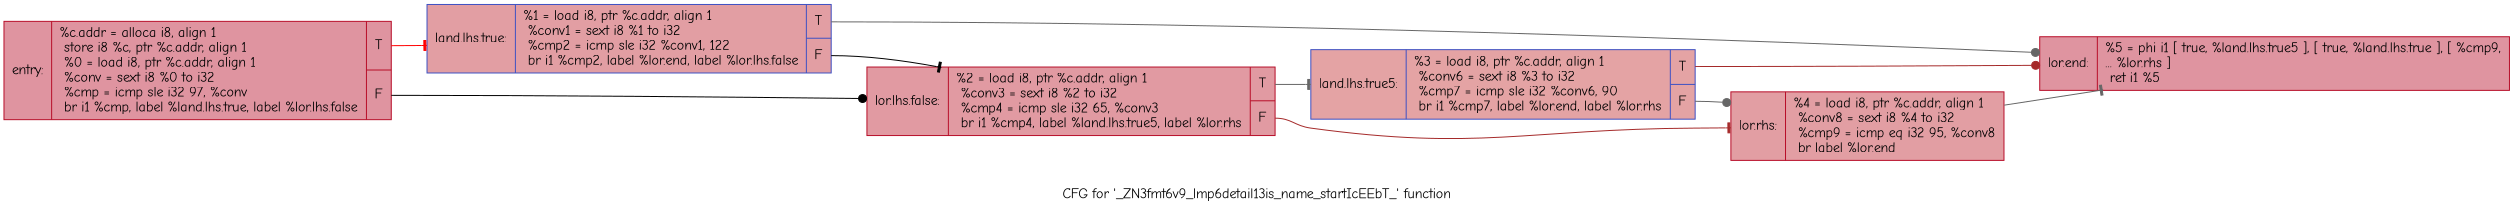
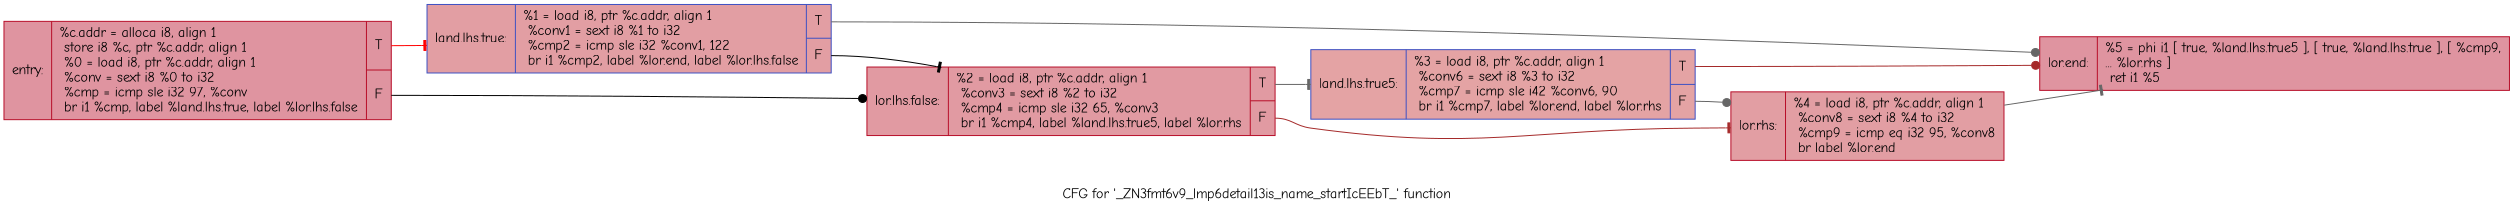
  digraph {
    label="CFG for '_ZN3fmt6v9_lmp6detail13is_name_startIcEEbT_' function"
    rankdir=LR
    fontname="Comic Neue"
    node [color="#b70d28ff" fillcolor="#b70d2870" fontname="Comic Neue" shape=record style=filled]
    edge [tailport=s0 color=gray40 arrowhead=tee fontname="Comic Neue"]
    n1 [label="{entry:\l|  %c.addr = alloca i8, align 1\l  store i8 %c, ptr %c.addr, align 1\l  %0 = load i8, ptr %c.addr, align 1\l  %conv = sext i8 %0 to i32\l  %cmp = icmp sle i32 97, %conv\l  br i1 %cmp, label %land.lhs.true, label %lor.lhs.false\l|{<s0>T|<s1>F}}"]
    n2 [color="#3d50c3ff" fillcolor="#be242e70" label="{land.lhs.true:\l|  %1 = load i8, ptr %c.addr, align 1\l  %conv1 = sext i8 %1 to i32\l  %cmp2 = icmp sle i32 %conv1, 122\l  br i1 %cmp2, label %lor.end, label %lor.lhs.false\l|{<s0>T|<s1>F}}"]
    n3 [fillcolor="#bb1b2c70" label="{lor.lhs.false:\l|  %2 = load i8, ptr %c.addr, align 1\l  %conv3 = sext i8 %2 to i32\l  %cmp4 = icmp sle i32 65, %conv3\l  br i1 %cmp4, label %land.lhs.true5, label %lor.rhs\l|{<s0>T|<s1>F}}"]
    n4 [label="{lor.end:\l|  %5 = phi i1 [ true, %land.lhs.true5 ], [ true, %land.lhs.true ], [ %cmp9,\l... %lor.rhs ]\l  ret i1 %5\l}"]
-   n5 [color="#3d50c3ff" fillcolor="#c32e3170" label="{land.lhs.true5:\l|  %3 = load i8, ptr %c.addr, align 1\l  %conv6 = sext i8 %3 to i32\l  %cmp7 = icmp sle i32 %conv6, 90\l  br i1 %cmp7, label %lor.end, label %lor.rhs\l|{<s0>T|<s1>F}}"]
+   n5 [color="#3d50c3ff" fillcolor="#c32e3170" label="{land.lhs.true5:\l|  %3 = load i8, ptr %c.addr, align 1\l  %conv6 = sext i8 %3 to i32\l  %cmp7 = icmp sle i42 %conv6, 90\l  br i1 %cmp7, label %lor.end, label %lor.rhs\l|{<s0>T|<s1>F}}"]
    n6 [fillcolor="#be242e70" label="{lor.rhs:\l|  %4 = load i8, ptr %c.addr, align 1\l  %conv8 = sext i8 %4 to i32\l  %cmp9 = icmp eq i32 95, %conv8\l  br label %lor.end\l}"]
    n1 -> n2 [color=red]
    n1 -> n3 [tailport=s1 color=black arrowhead=dot]
    n2 -> n3 [tailport=s1 color=black]
    n2 -> n4 [arrowhead=dot]
    n3 -> n5
    n3 -> n6 [tailport=s1 color=brown]
    n5 -> n4 [color=brown arrowhead=dot]
    n5 -> n6 [tailport=s1 arrowhead=dot]
    n6 -> n4 [tailport=""]
  }
